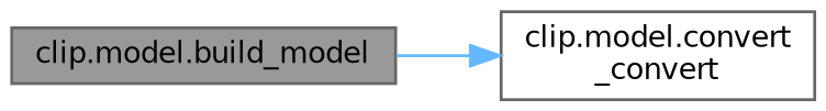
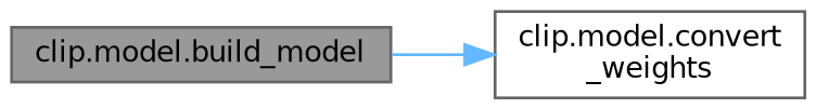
  digraph {
    rankdir=LR
    node [fontname=Helvetica fontsize=10 shape=box style=filled]
    n1 [color=gray40 fillcolor=grey60 fontcolor=black height=0.2 label="clip.model.build_model" width=0.4]
-   n2 [color=grey40 fillcolor=white height=0.2 label="clip.model.convert\l_convert" width=0.4]
+   n2 [color=grey40 fillcolor=white height=0.2 label="clip.model.convert\l_weights" width=0.4]
    n1 -> n2 [color=steelblue1 fontname=Helvetica fontsize=10 labelfontname=Helvetica labelfontsize=10 style=solid]
  }
